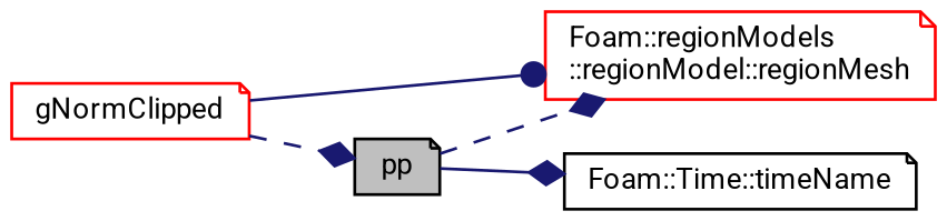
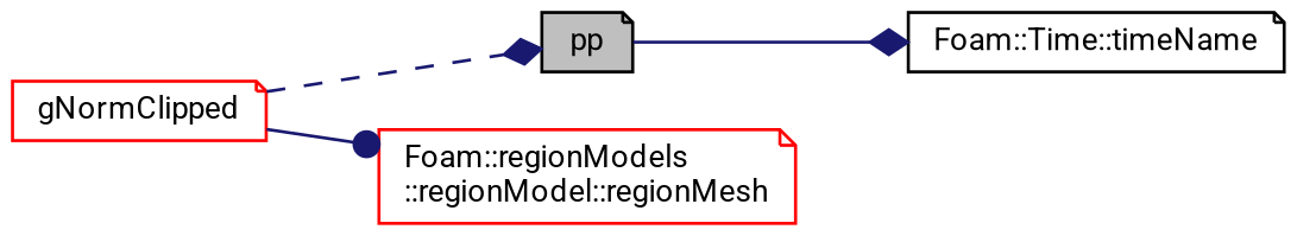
  digraph {
    fontname=Roboto
    rankdir=LR
    node [color=black fontname=Roboto fontsize=10 shape=note]
    edge [arrowhead=diamond color=midnightblue fontname=Roboto fontsize=10 labelfontname=FreeSans labelfontsize=10 style=dashed]
    n1 [fillcolor=grey75 fontcolor=black height=0.2 label=pp style=filled width=0.4]
    n2 [color=red height=0.2 label="Foam::regionModels\l::regionModel::regionMesh" width=0.4]
    n3 [height=0.2 label="Foam::Time::timeName" width=0.4]
    n4 [color=red height=0.2 label=gNormClipped width=0.4]
-   n1 -> n2
    n1 -> n3 [style=solid]
    n4 -> n1
    n4 -> n2 [arrowhead=dot style=solid]
  }
